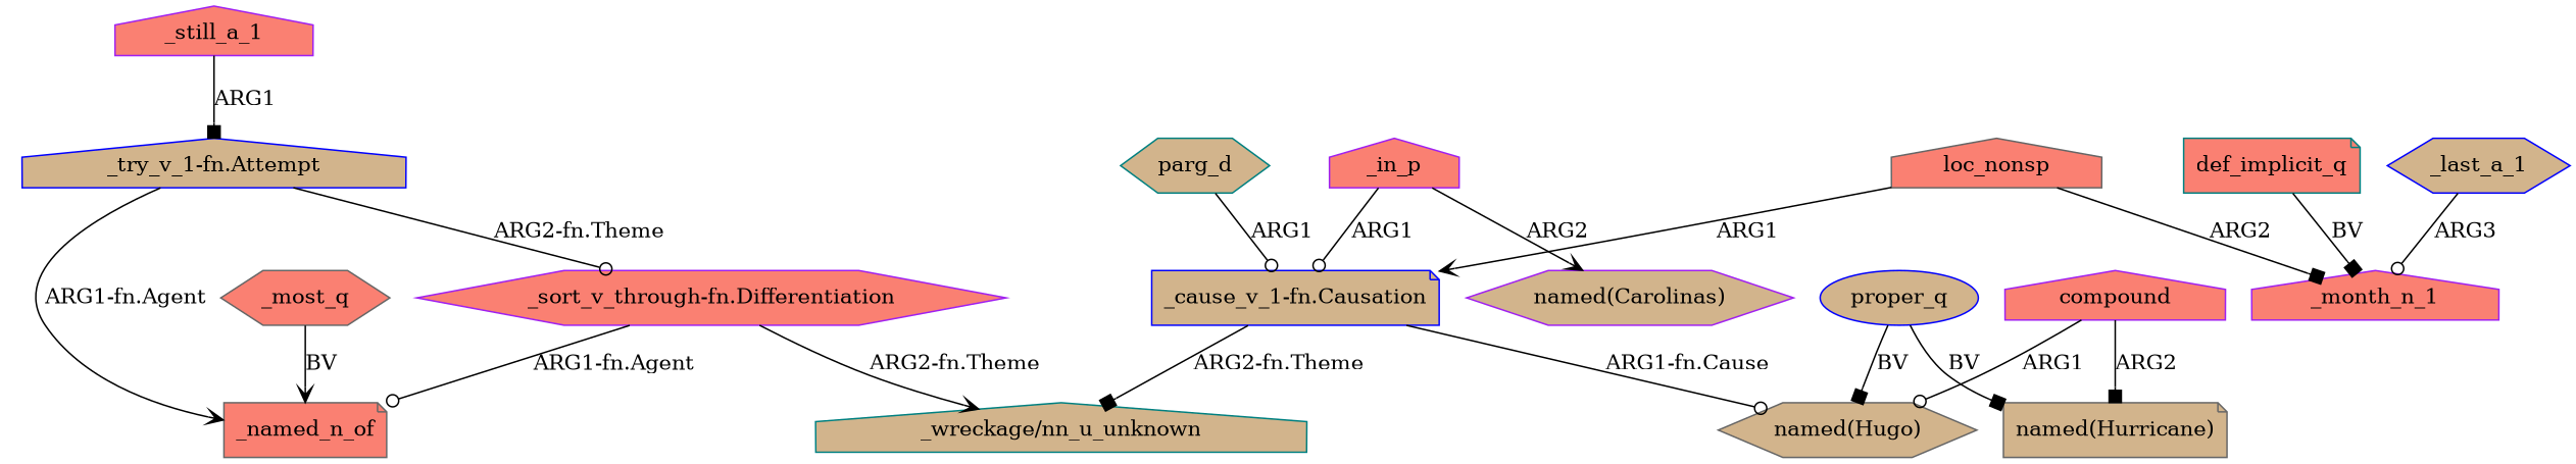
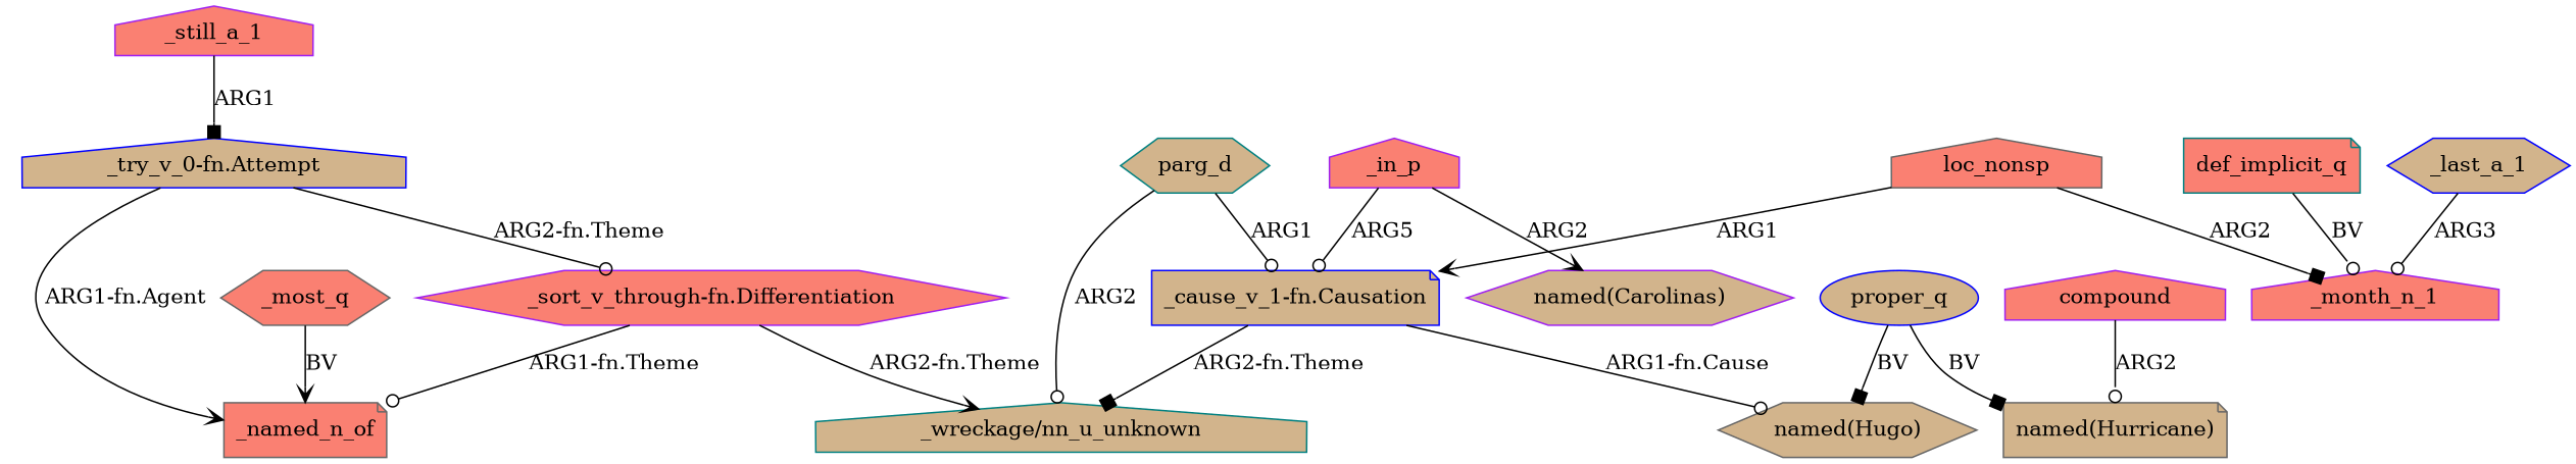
  digraph {
    fontname="DejaVu Serif"
    node [color=purple fillcolor=tan fontname="DejaVu Serif" shape=house style=filled]
    edge [arrowhead=odot fontname="DejaVu Serif"]
    "named(Carolinas)" [shape=hexagon]
    _in_p [fillcolor=salmon]
    "_cause_v_1-fn.Causation" [color=blue shape=note]
    "_wreckage/nn_u_unknown" [color=teal]
    "named(Hugo)" [color=gray40 shape=hexagon]
    loc_nonsp [color=gray40 fillcolor=salmon]
    _month_n_1 [fillcolor=salmon]
    def_implicit_q [color=teal fillcolor=salmon shape=note]
    _most_q [color=gray40 fillcolor=salmon shape=hexagon]
    n10 [color=gray40 fillcolor=salmon label=_named_n_of shape=note]
    compound [fillcolor=salmon]
    "named(Hurricane)" [color=gray40 shape=note]
    "_sort_v_through-fn.Differentiation" [fillcolor=salmon shape=hexagon]
-   "_try_v_1-fn.Attempt" [color=blue]
+   "_try_v_1-fn.Attempt" [color=blue label="_try_v_0-fn.Attempt"]
    parg_d [color=teal shape=hexagon]
    _still_a_1 [fillcolor=salmon]
    proper_q [color=blue shape=ellipse]
    _last_a_1 [color=blue shape=hexagon]
    _in_p -> "named(Carolinas)" [arrowhead=vee label=ARG2]
-   _in_p -> "_cause_v_1-fn.Causation" [label=ARG1]
+   _in_p -> "_cause_v_1-fn.Causation" [label=ARG5]
    "_cause_v_1-fn.Causation" -> "_wreckage/nn_u_unknown" [arrowhead=box label="ARG2-fn.Theme"]
    "_cause_v_1-fn.Causation" -> "named(Hugo)" [label="ARG1-fn.Cause"]
    loc_nonsp -> "_cause_v_1-fn.Causation" [arrowhead=vee label=ARG1]
    loc_nonsp -> _month_n_1 [arrowhead=box label=ARG2]
-   def_implicit_q -> _month_n_1 [arrowhead=box label=BV]
+   def_implicit_q -> _month_n_1 [label=BV]
    _most_q -> n10 [arrowhead=vee label=BV]
-   compound -> "named(Hugo)" [label=ARG1]
-   compound -> "named(Hurricane)" [arrowhead=box label=ARG2]
+   compound -> "named(Hurricane)" [label=ARG2]
    "_sort_v_through-fn.Differentiation" -> "_wreckage/nn_u_unknown" [arrowhead=vee label="ARG2-fn.Theme"]
-   "_sort_v_through-fn.Differentiation" -> n10 [label="ARG1-fn.Agent"]
+   "_sort_v_through-fn.Differentiation" -> n10 [label="ARG1-fn.Theme"]
    "_try_v_1-fn.Attempt" -> n10 [arrowhead=vee label="ARG1-fn.Agent"]
    "_try_v_1-fn.Attempt" -> "_sort_v_through-fn.Differentiation" [label="ARG2-fn.Theme"]
    parg_d -> "_cause_v_1-fn.Causation" [label=ARG1]
+   parg_d -> "_wreckage/nn_u_unknown" [label=ARG2]
    _still_a_1 -> "_try_v_1-fn.Attempt" [arrowhead=box label=ARG1]
    proper_q -> "named(Hugo)" [arrowhead=box label=BV]
    proper_q -> "named(Hurricane)" [arrowhead=box label=BV]
    _last_a_1 -> _month_n_1 [label=ARG3]
  }
